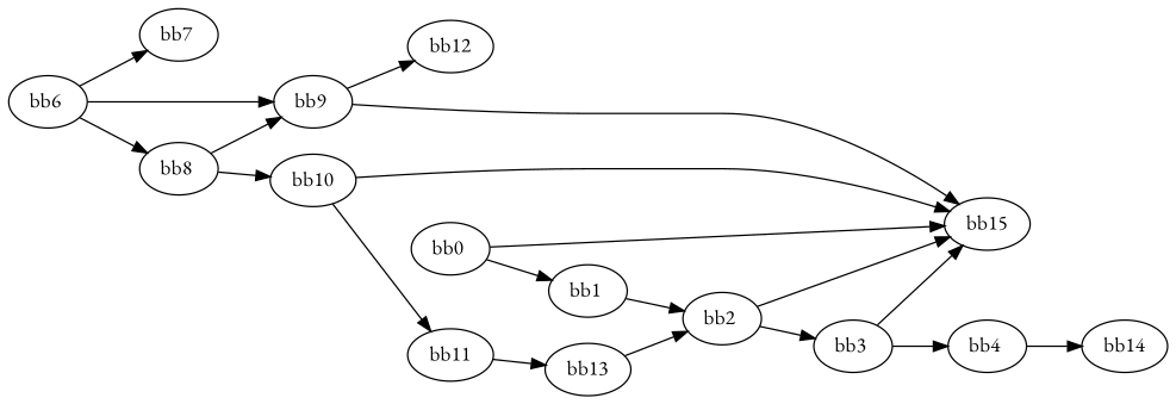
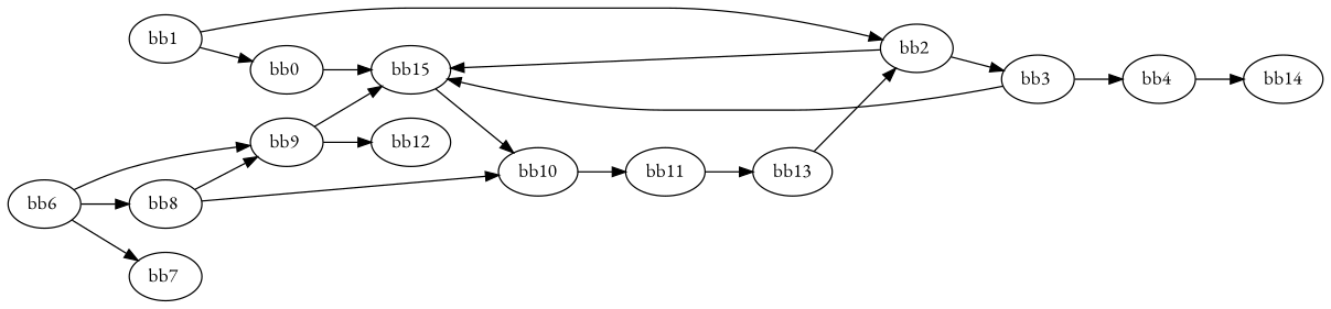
  digraph {
    fontname="EB Garamond"
    rankdir=LR
    node [fontname="EB Garamond"]
    edge [fontname="EB Garamond"]
    n1 [label="bb0\l"]
    n2 [label="bb1\l"]
    n3 [label="bb15\l"]
    n4 [label="bb2\l"]
    n5 [label="bb3\l"]
    n6 [label="bb4\l"]
    n7 [label="bb14\l"]
    n8 [label="bb6\l"]
    n9 [label="bb7\l"]
    n10 [label="bb8\l"]
    n11 [label="bb9\l"]
    n12 [label="bb10\l"]
    n13 [label="bb12\l"]
    n14 [label="bb11\l"]
    n15 [label="bb13\l"]
-   n1 -> n2
+   n2 -> n1
    n1 -> n3
    n2 -> n4
    n4 -> n3
    n4 -> n5
    n5 -> n3
    n5 -> n6
    n6 -> n7
    n8 -> n9
    n8 -> n10
    n8 -> n11
    n10 -> n11
    n10 -> n12
    n11 -> n3
    n11 -> n13
-   n12 -> n3
+   n3 -> n12
    n12 -> n14
    n14 -> n15
    n15 -> n4
  }
